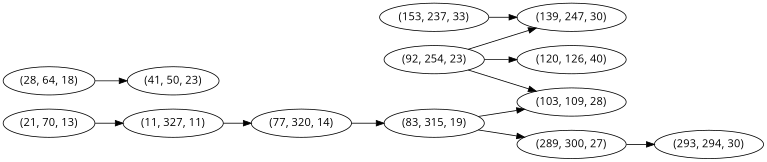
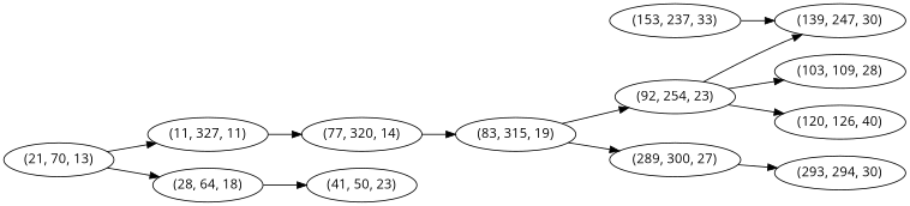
  digraph {
    fontname="Open Sans"
    rankdir=LR
    node [fontname="Open Sans"]
    edge [fontname="Open Sans"]
    "(11, 327, 11)"
    "(77, 320, 14)"
    "(21, 70, 13)"
    "(28, 64, 18)"
    "(83, 315, 19)"
    "(41, 50, 23)"
    "(92, 254, 23)"
    "(289, 300, 27)"
    "(103, 109, 28)"
    n10 [label="(120, 126, 40)"]
    "(139, 247, 30)"
    n12 [label="(293, 294, 30)"]
    "(153, 237, 33)"
    "(11, 327, 11)" -> "(77, 320, 14)"
    "(77, 320, 14)" -> "(83, 315, 19)"
    "(21, 70, 13)" -> "(11, 327, 11)"
+   "(21, 70, 13)" -> "(28, 64, 18)"
    "(28, 64, 18)" -> "(41, 50, 23)"
-   "(83, 315, 19)" -> "(103, 109, 28)"
+   "(83, 315, 19)" -> "(92, 254, 23)"
    "(83, 315, 19)" -> "(289, 300, 27)"
    "(92, 254, 23)" -> "(103, 109, 28)"
    "(92, 254, 23)" -> n10
    "(92, 254, 23)" -> "(139, 247, 30)"
    "(289, 300, 27)" -> n12
    "(153, 237, 33)" -> "(139, 247, 30)"
  }
